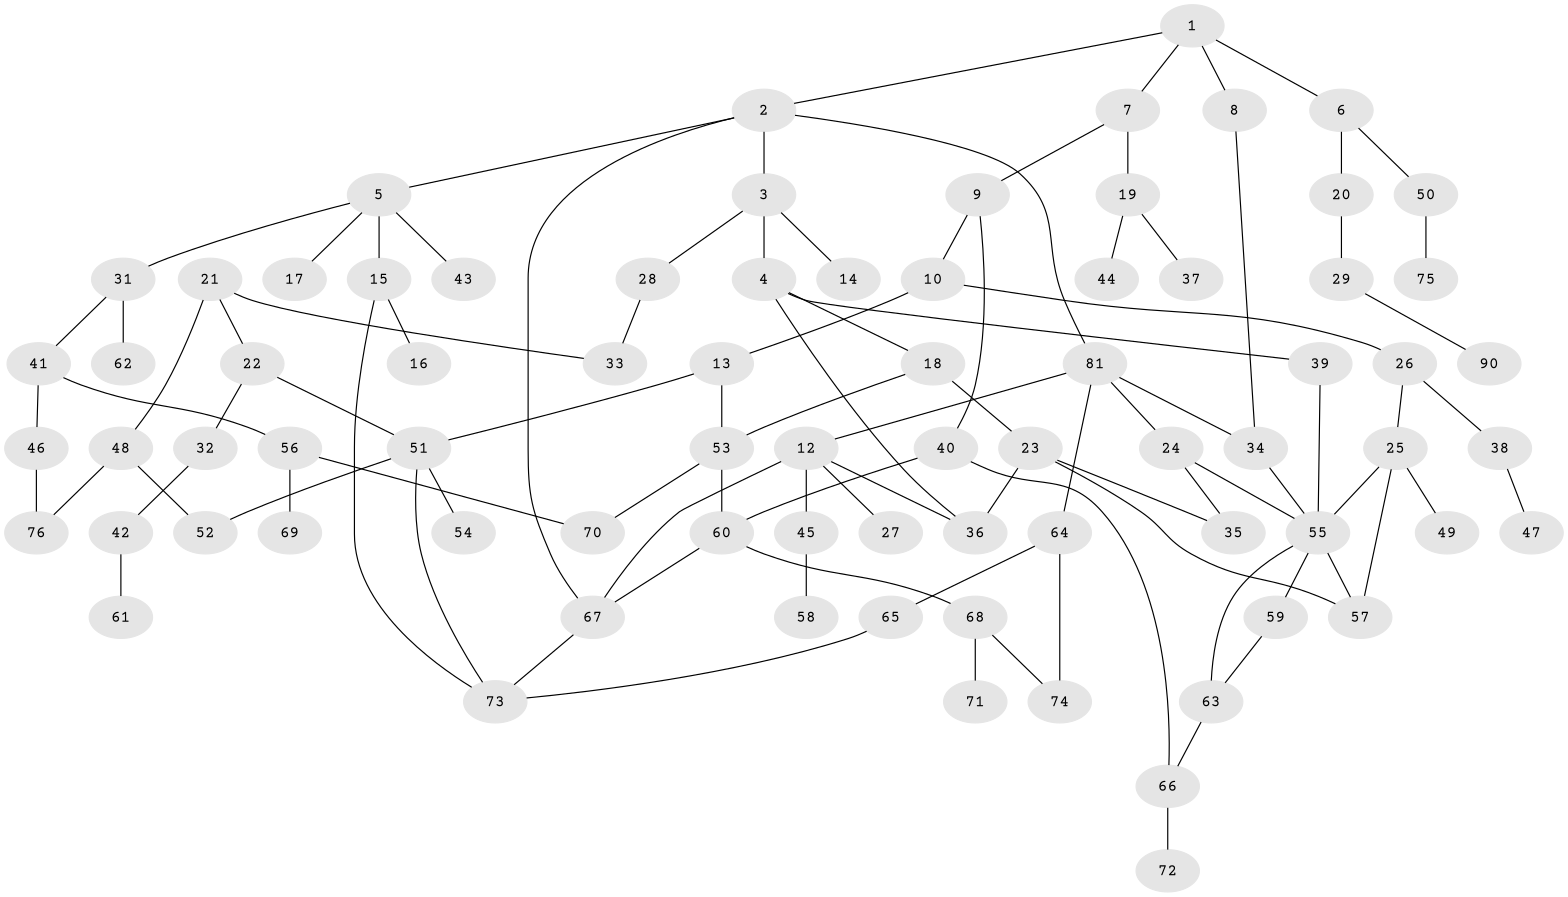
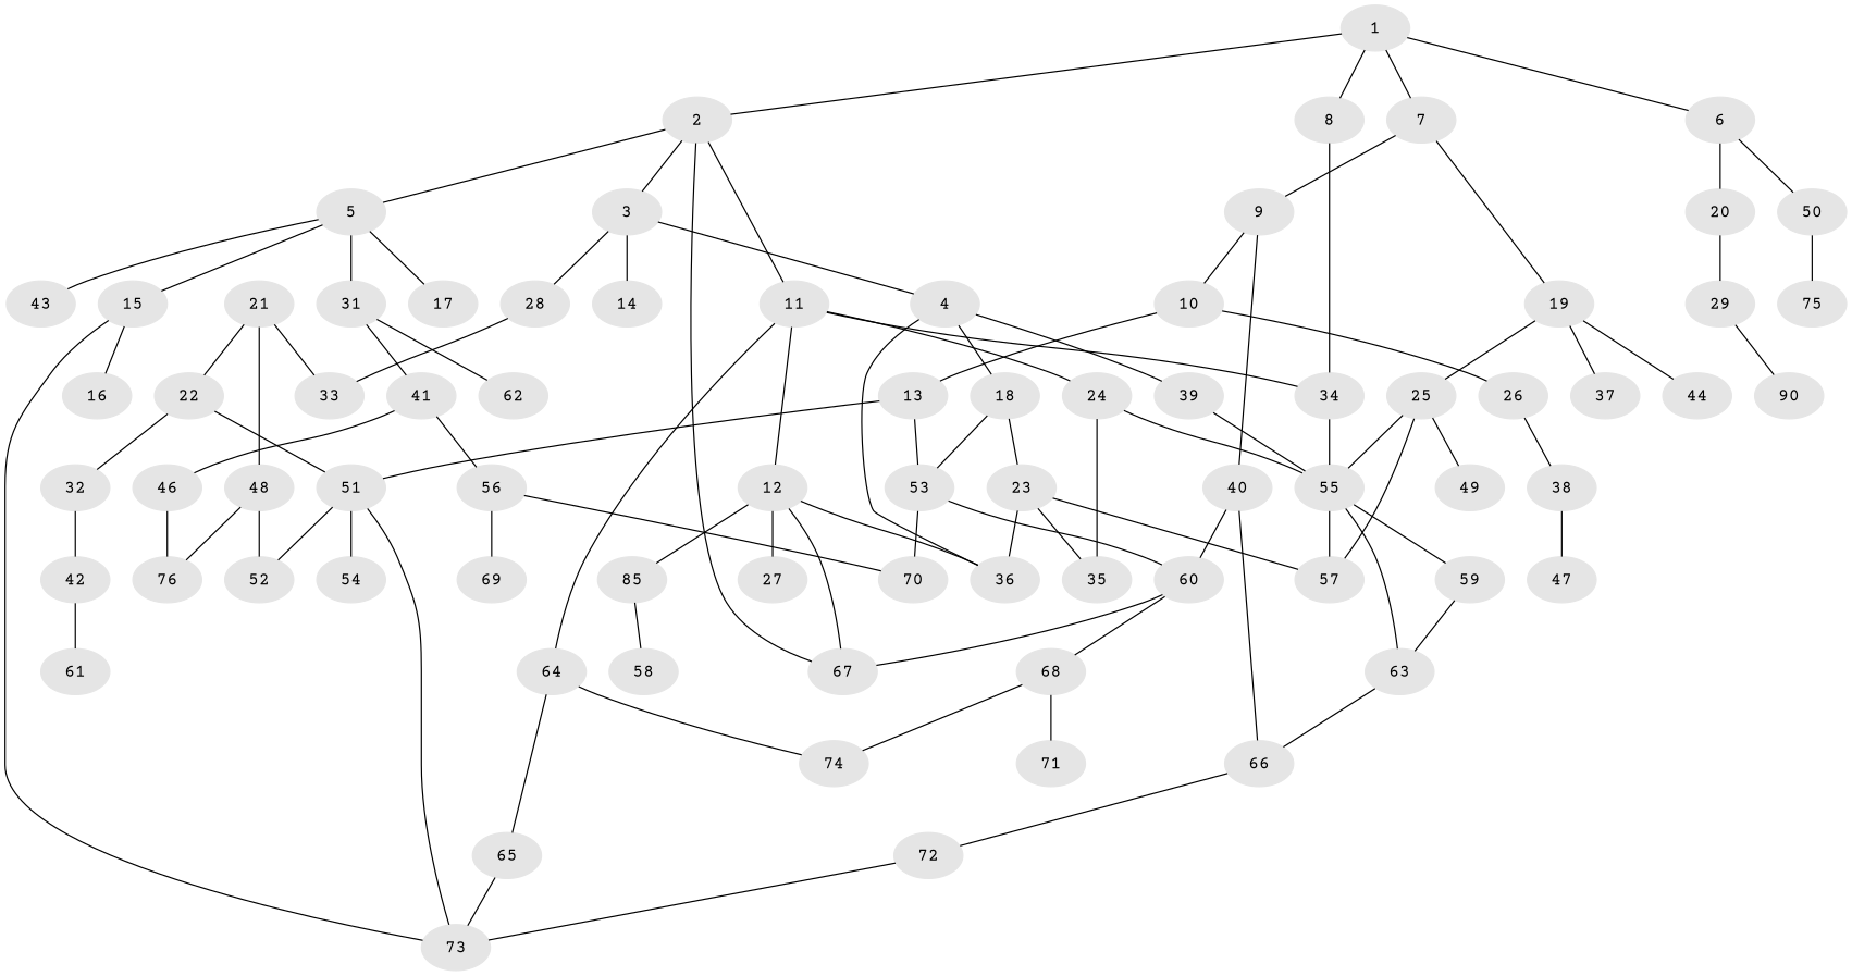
  graph {
    fontname="Courier Prime"
    node [color=gray90 fontname="Courier Prime" style=filled]
    edge [fontname="Courier Prime"]
    1
    2
    6
    7
    8
    3
    5
-   11 [label=81]
+   11
    67
    20
    50
    9
    19
    34
    4
    14
    28
    15
    17
    31
    43
    12
    24
    64
    18
    36
    39
    33
    53
    23
    55
    16
    73
    41
    62
    29
    75
    10
    40
    25
    37
    44
    13
    26
    60
    66
    51
    38
    27
-   45
+   45 [label=85]
    35
    65
    74
    21
    22
    48
    58
    52
    54
    70
    57
    49
    n63 [label=90]
    32
    76
    42
    59
    63
    47
    46
    56
    61
    68
    72
    69
    71
    1 -- 2
    1 -- 6
    1 -- 7
    1 -- 8
    2 -- 3
    2 -- 5
    2 -- 11
    2 -- 67
    6 -- 20
    6 -- 50
    7 -- 9
    7 -- 19
    8 -- 34
    3 -- 4
    3 -- 14
    3 -- 28
    5 -- 15
    5 -- 17
    5 -- 31
    5 -- 43
    11 -- 34
    11 -- 12
    11 -- 24
    11 -- 64
    20 -- 29
    50 -- 75
    9 -- 10
    9 -- 40
-   26 -- 25
+   19 -- 25
    19 -- 37
    19 -- 44
    34 -- 55
    4 -- 18
    4 -- 36
    4 -- 39
    28 -- 33
    15 -- 16
    15 -- 73
    31 -- 41
    31 -- 62
    12 -- 67
    12 -- 36
    12 -- 27
    12 -- 45
    24 -- 55
    24 -- 35
    64 -- 65
    64 -- 74
    18 -- 53
    18 -- 23
    39 -- 55
    53 -- 60
    53 -- 70
    23 -- 36
    23 -- 35
    23 -- 57
    55 -- 57
    55 -- 59
    55 -- 63
    41 -- 46
    41 -- 56
    29 -- n63
    10 -- 13
    10 -- 26
    40 -- 60
    40 -- 66
    25 -- 55
    25 -- 57
    25 -- 49
    13 -- 53
    13 -- 51
    26 -- 38
    60 -- 67
    60 -- 68
    66 -- 72
    51 -- 73
    51 -- 52
    51 -- 54
    38 -- 47
    45 -- 58
    65 -- 73
    21 -- 33
    21 -- 22
    21 -- 48
    22 -- 51
    22 -- 32
    48 -- 52
    48 -- 76
    32 -- 42
    42 -- 61
    59 -- 63
    63 -- 66
    46 -- 76
    56 -- 70
    56 -- 69
    68 -- 74
    68 -- 71
-   67 -- 73
+   72 -- 73
  }
